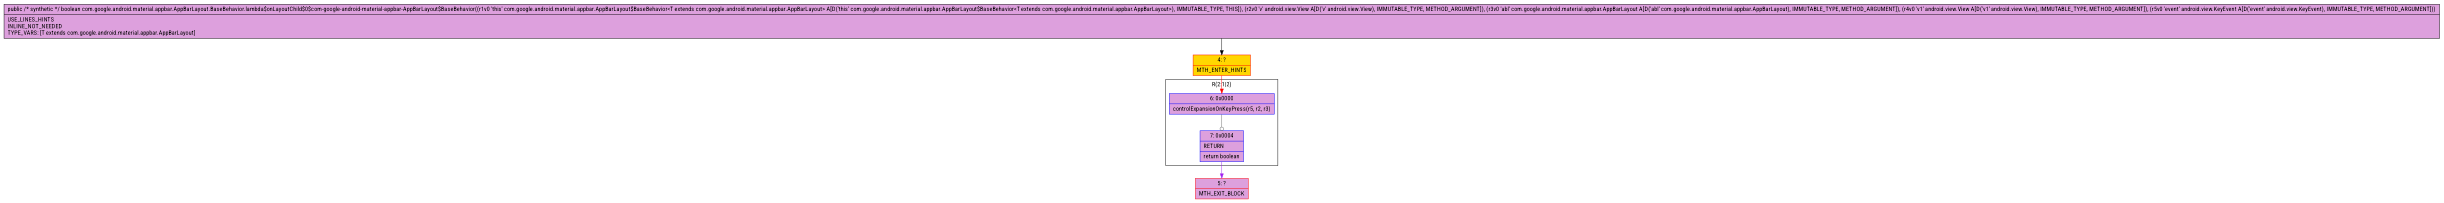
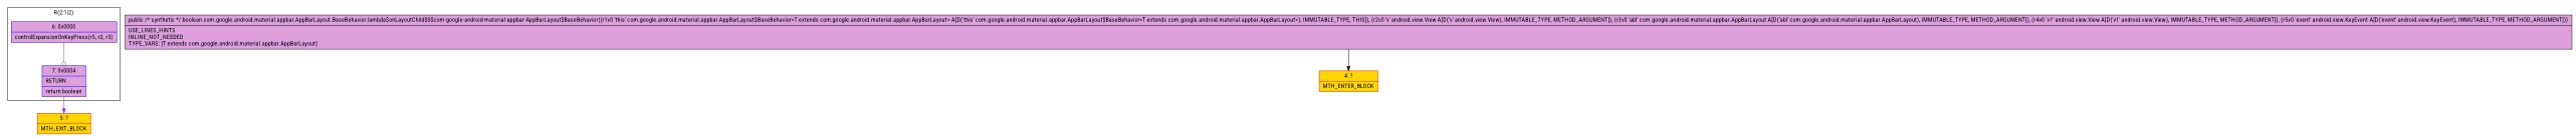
  digraph {
    fontname="Roboto Condensed"
    node [color=blue fillcolor=plum fontname="Roboto Condensed" shape=record style=filled]
    edge [arrowhead=normal fontname="Roboto Condensed"]
    n1 [label="{6\:\ 0x0000|controlExpansionOnKeyPress(r5, r2, r3)\l}"]
    n2 [label="{7\:\ 0x0004|RETURN\l|return boolean\l}"]
-   n3 [color=red label="{5\:\ ?|MTH_EXIT_BLOCK\l}"]
-   n4 [color=red fillcolor=gold label="{4\:\ ?|MTH_ENTER_HINTS\l}"]
+   n3 [color=red fillcolor=gold label="{5\:\ ?|MTH_EXIT_BLOCK\l}"]
+   n4 [color=red fillcolor=gold label="{4\:\ ?|MTH_ENTER_BLOCK\l}"]
    n5 [label="{public \/* synthetic *\/ boolean com.google.android.material.appbar.AppBarLayout.BaseBehavior.lambda$onLayoutChild$0$com\-google\-android\-material\-appbar\-AppBarLayout$BaseBehavior((r1v0 'this' com.google.android.material.appbar.AppBarLayout$BaseBehavior\<T extends com.google.android.material.appbar.AppBarLayout\> A[D('this' com.google.android.material.appbar.AppBarLayout$BaseBehavior\<T extends com.google.android.material.appbar.AppBarLayout\>), IMMUTABLE_TYPE, THIS]), (r2v0 'v' android.view.View A[D('v' android.view.View), IMMUTABLE_TYPE, METHOD_ARGUMENT]), (r3v0 'abl' com.google.android.material.appbar.AppBarLayout A[D('abl' com.google.android.material.appbar.AppBarLayout), IMMUTABLE_TYPE, METHOD_ARGUMENT]), (r4v0 'v1' android.view.View A[D('v1' android.view.View), IMMUTABLE_TYPE, METHOD_ARGUMENT]), (r5v0 'event' android.view.KeyEvent A[D('event' android.view.KeyEvent), IMMUTABLE_TYPE, METHOD_ARGUMENT]))  | USE_LINES_HINTS\lINLINE_NOT_NEEDED\lTYPE_VARS: [T extends com.google.android.material.appbar.AppBarLayout]\l}" color=""]
    subgraph cluster_1 {
      label="R(2:1|2)"
      n1
      n2
    }
    n1 -> n2 [arrowhead=odot color=gray40]
    n2 -> n3 [color=purple]
-   n4 -> n1 [color=red]
    n5 -> n4 [color=black]
  }
